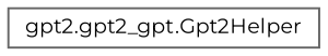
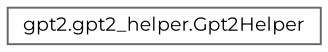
  digraph {
    rankdir=LR
    fontname=Montserrat
-   n1 [color=gray40 fillcolor=white fontname=Montserrat fontsize=10 height=0.2 label="gpt2.gpt2_gpt.Gpt2Helper" shape=box style=filled width=0.4]
+   n1 [color=gray40 fillcolor=white fontname=Montserrat fontsize=10 height=0.2 label="gpt2.gpt2_helper.Gpt2Helper" shape=box style=filled width=0.4]
  }
